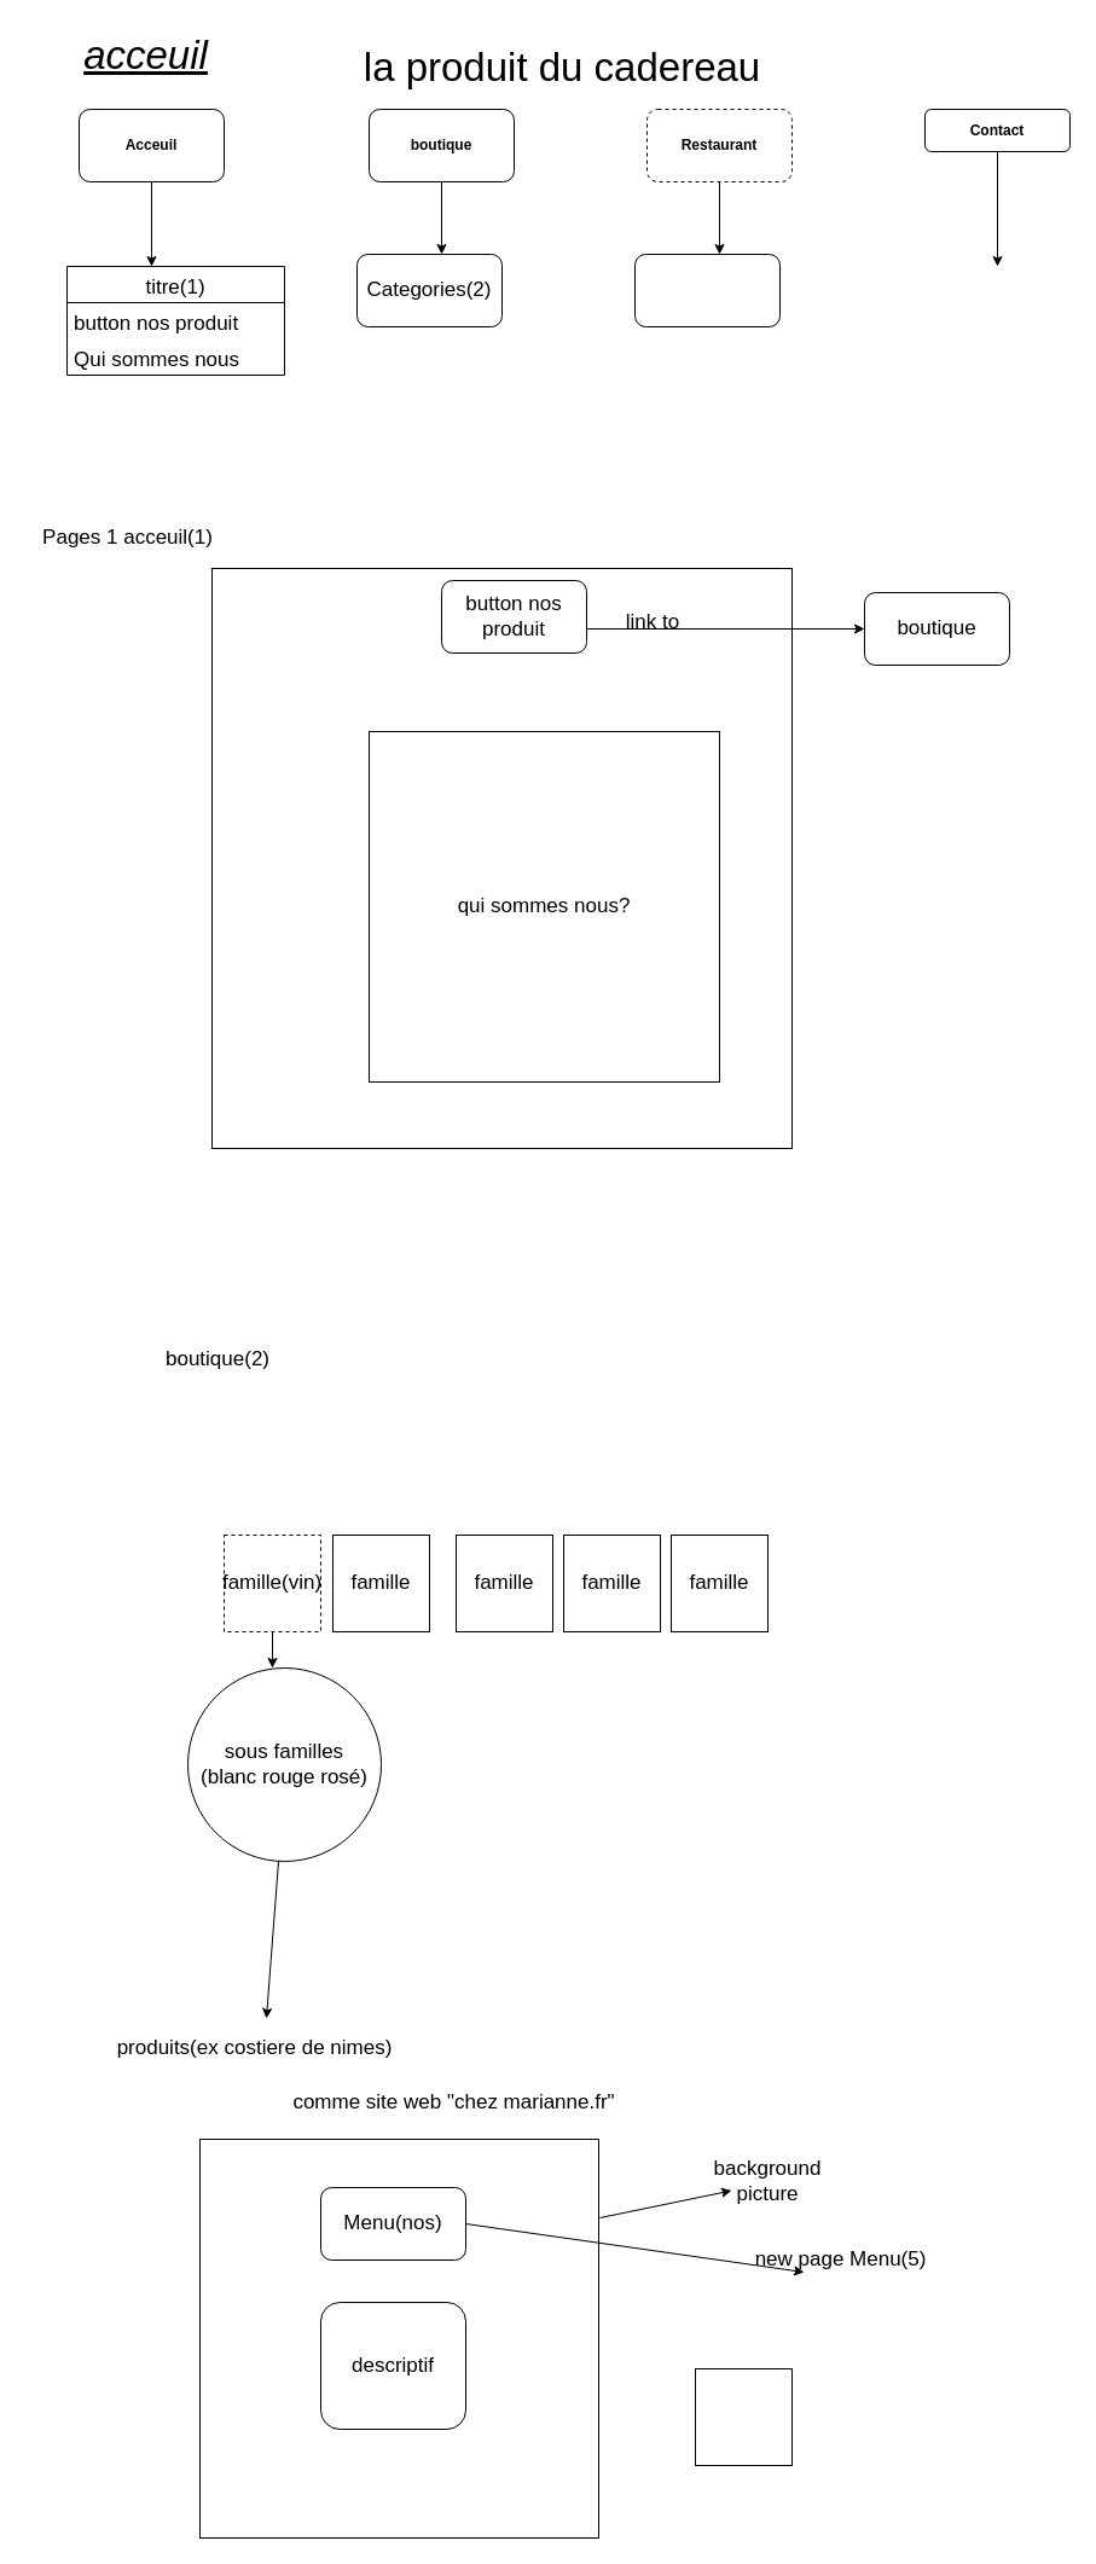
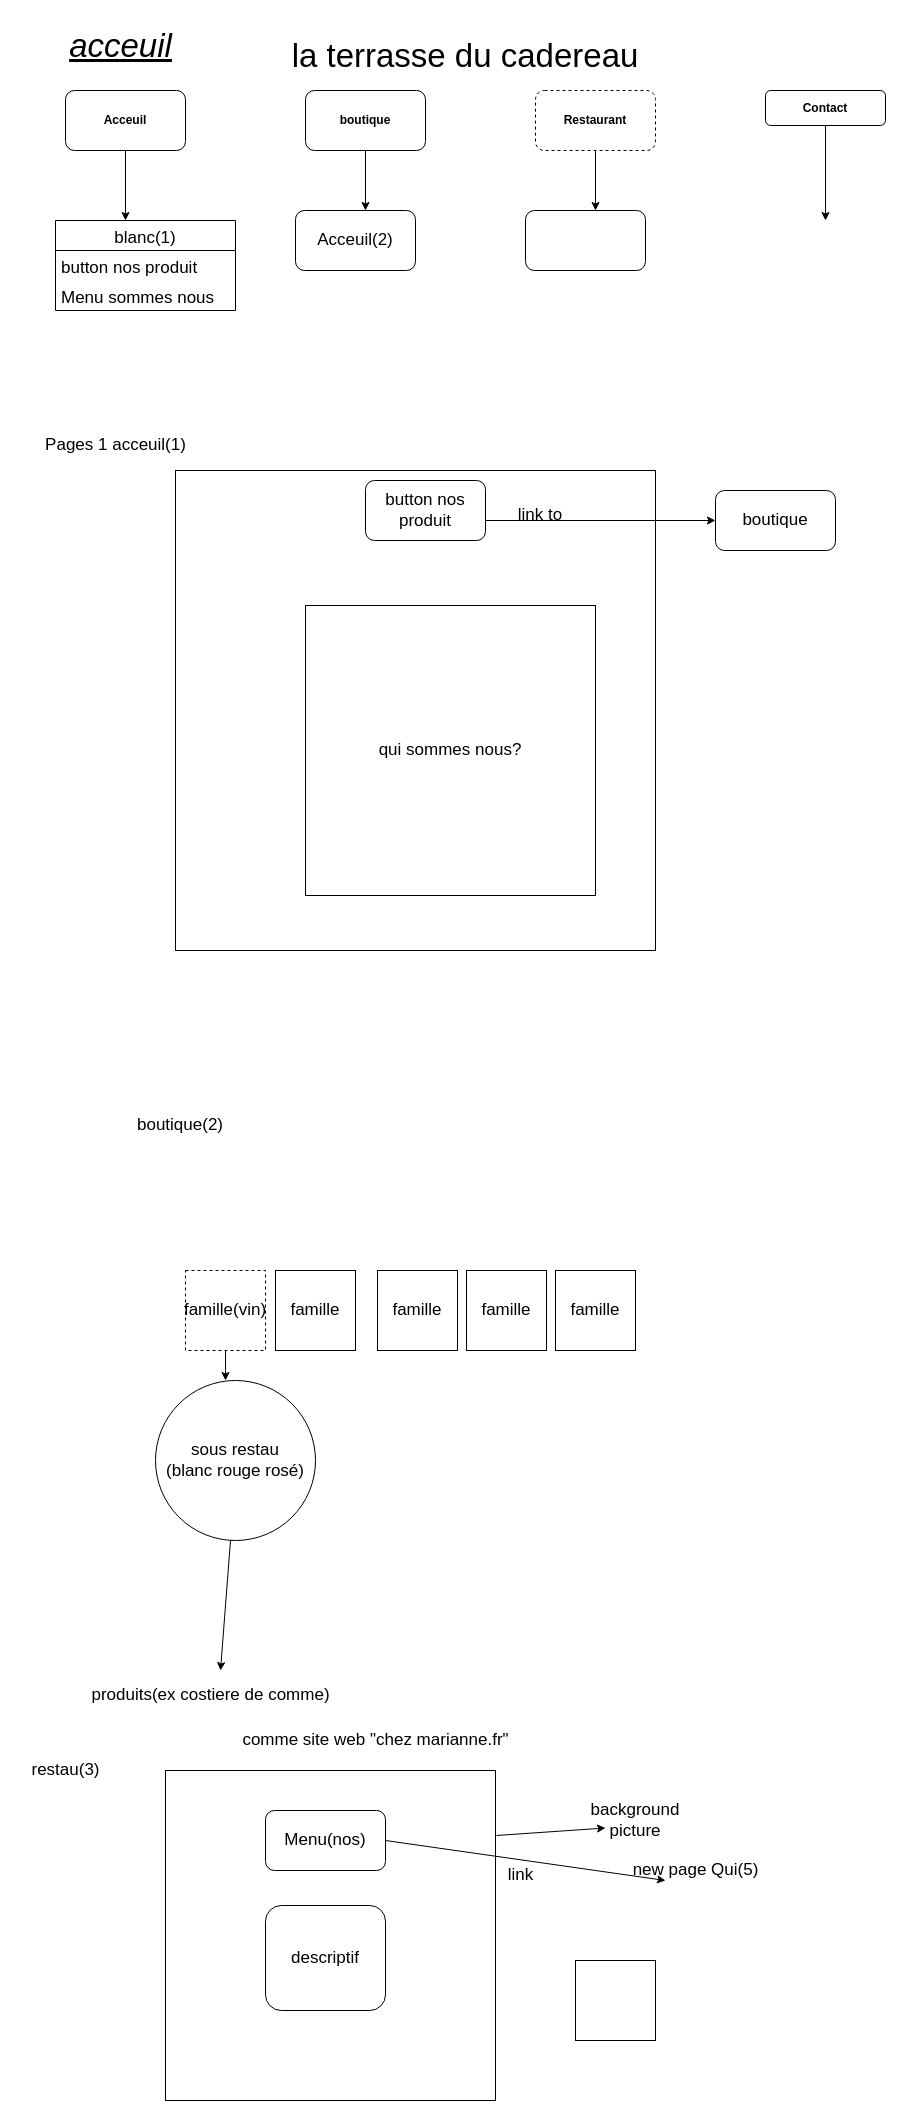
  <mxCell id="0" />
  <mxCell id="1" parent="0" />
  <mxCell id="2" value="Acceuil" style="rounded=1;whiteSpace=wrap;html=1;fontStyle=1" vertex="1" parent="1"><mxGeometry x="65" y="90" width="120" height="60" as="geometry" /></mxCell>
- <mxCell id="3" value="la produit du cadereau" style="text;html=1;strokeColor=none;fillColor=none;align=center;verticalAlign=middle;whiteSpace=wrap;rounded=0;strokeWidth=1;fontSize=33;" vertex="1" parent="1"><mxGeometry x="255" y="20" width="420" height="70" as="geometry" /></mxCell>
+ <mxCell id="3" value="la terrasse du cadereau" style="text;html=1;strokeColor=none;fillColor=none;align=center;verticalAlign=middle;whiteSpace=wrap;rounded=0;strokeWidth=1;fontSize=33;" vertex="1" parent="1"><mxGeometry x="255" y="20" width="420" height="70" as="geometry" /></mxCell>
  <mxCell id="4" value="boutique" style="rounded=1;whiteSpace=wrap;html=1;fontStyle=1" vertex="1" parent="1"><mxGeometry x="305" y="90" width="120" height="60" as="geometry" /></mxCell>
  <mxCell id="5" value="Restaurant" style="rounded=1;whiteSpace=wrap;html=1;fontStyle=1;dashed=1;" vertex="1" parent="1"><mxGeometry x="535" y="90" width="120" height="60" as="geometry" /></mxCell>
  <mxCell id="6" value="Contact" style="rounded=1;whiteSpace=wrap;html=1;fontStyle=1" vertex="1" parent="1"><mxGeometry x="765" y="90" width="120" height="35" as="geometry" /></mxCell>
  <mxCell id="7" value="acceuil" style="text;html=1;align=center;verticalAlign=middle;resizable=0;points=[];autosize=1;strokeColor=none;fillColor=none;fontSize=33;fontStyle=6" vertex="1" parent="1"><mxGeometry y="20" width="130" height="50" as="geometry" x="55" /></mxCell>
  <mxCell id="8" value="" style="endArrow=classic;html=1;rounded=0;fontSize=33;exitX=0.5;exitY=1;exitDx=0;exitDy=0;" edge="1" parent="1" source="2"><mxGeometry width="50" height="50" relative="1" as="geometry"><mxPoint x="95" y="240" as="sourcePoint" /><mxPoint x="125" y="220" as="targetPoint" /></mxGeometry></mxCell>
  <mxCell id="9" value="" style="endArrow=classic;html=1;rounded=0;fontSize=33;exitX=0.5;exitY=1;exitDx=0;exitDy=0;" edge="1" parent="1" source="4"><mxGeometry width="50" height="50" relative="1" as="geometry"><mxPoint x="365" y="240" as="sourcePoint" /><mxPoint x="365" y="210" as="targetPoint" /></mxGeometry></mxCell>
  <mxCell id="10" value="" style="endArrow=classic;html=1;rounded=0;fontSize=33;exitX=0.5;exitY=1;exitDx=0;exitDy=0;" edge="1" parent="1" source="5"><mxGeometry width="50" height="50" relative="1" as="geometry"><mxPoint x="605" y="230" as="sourcePoint" /><mxPoint x="595" y="210" as="targetPoint" /></mxGeometry></mxCell>
  <mxCell id="11" value="" style="endArrow=classic;html=1;rounded=0;fontSize=33;exitX=0.5;exitY=1;exitDx=0;exitDy=0;" edge="1" parent="1" source="6"><mxGeometry width="50" height="50" relative="1" as="geometry"><mxPoint x="825" y="250" as="sourcePoint" /><mxPoint x="825" y="220" as="targetPoint" /></mxGeometry></mxCell>
- <mxCell id="12" value="titre(1)" style="swimlane;fontStyle=0;childLayout=stackLayout;horizontal=1;startSize=30;horizontalStack=0;resizeParent=1;resizeParentMax=0;resizeLast=0;collapsible=1;marginBottom=0;fontSize=17;strokeWidth=1;" vertex="1" parent="1"><mxGeometry y="220" width="180" height="90" as="geometry" x="55" /></mxCell>
+ <mxCell id="12" value="blanc(1)" style="swimlane;fontStyle=0;childLayout=stackLayout;horizontal=1;startSize=30;horizontalStack=0;resizeParent=1;resizeParentMax=0;resizeLast=0;collapsible=1;marginBottom=0;fontSize=17;strokeWidth=1;" vertex="1" parent="1"><mxGeometry y="220" width="180" height="90" as="geometry" x="55" /></mxCell>
  <mxCell id="13" value="button nos produit" style="text;strokeColor=none;fillColor=none;align=left;verticalAlign=middle;spacingLeft=4;spacingRight=4;overflow=hidden;points=[[0,0.5],[1,0.5]];portConstraint=eastwest;rotatable=0;fontSize=17;" vertex="1" parent="12"><mxGeometry y="30" width="180" height="30" as="geometry" /></mxCell>
- <mxCell id="14" value="Qui sommes nous" style="text;strokeColor=none;fillColor=none;align=left;verticalAlign=middle;spacingLeft=4;spacingRight=4;overflow=hidden;points=[[0,0.5],[1,0.5]];portConstraint=eastwest;rotatable=0;fontSize=17;" vertex="1" parent="12"><mxGeometry y="60" width="180" height="30" as="geometry" /></mxCell>
- <mxCell id="15" value="Categories(2)" style="rounded=1;whiteSpace=wrap;html=1;fontSize=17;strokeWidth=1;" vertex="1" parent="1"><mxGeometry x="295" y="210" width="120" height="60" as="geometry" /></mxCell>
+ <mxCell id="14" value="Menu sommes nous" style="text;strokeColor=none;fillColor=none;align=left;verticalAlign=middle;spacingLeft=4;spacingRight=4;overflow=hidden;points=[[0,0.5],[1,0.5]];portConstraint=eastwest;rotatable=0;fontSize=17;" vertex="1" parent="12"><mxGeometry y="60" width="180" height="30" as="geometry" /></mxCell>
+ <mxCell id="15" value="Acceuil(2)" style="rounded=1;whiteSpace=wrap;html=1;fontSize=17;strokeWidth=1;" vertex="1" parent="1"><mxGeometry x="295" y="210" width="120" height="60" as="geometry" /></mxCell>
  <mxCell id="16" value="" style="rounded=1;whiteSpace=wrap;html=1;fontSize=17;strokeWidth=1;" vertex="1" parent="1"><mxGeometry x="525" y="210" width="120" height="60" as="geometry" /></mxCell>
- <mxCell id="17" value="Pages 1 acceuil(1)" style="text;html=1;align=center;verticalAlign=middle;resizable=0;points=[];autosize=1;strokeColor=none;fillColor=none;fontSize=17;" vertex="1" parent="1"><mxGeometry x="25" y="430" width="160" height="30" as="geometry" /></mxCell>
+ <mxCell id="17" value="Pages 1 acceuil(1)" style="text;html=1;align=center;verticalAlign=middle;resizable=0;points=[];autosize=1;strokeColor=none;fillColor=none;fontSize=17;" vertex="1" parent="1"><mxGeometry x="35" y="430" width="160" height="30" as="geometry" /></mxCell>
  <mxCell id="18" value="" style="whiteSpace=wrap;html=1;aspect=fixed;fontSize=17;strokeWidth=1;" vertex="1" parent="1"><mxGeometry x="175" y="470" width="480" height="480" as="geometry" /></mxCell>
  <mxCell id="19" value="button nos produit" style="rounded=1;whiteSpace=wrap;html=1;fontSize=17;strokeWidth=1;" vertex="1" parent="1"><mxGeometry x="365" y="480" width="120" height="60" as="geometry" /></mxCell>
  <mxCell id="20" value="" style="endArrow=classic;html=1;rounded=0;fontSize=17;" edge="1" parent="1"><mxGeometry width="50" height="50" relative="1" as="geometry"><mxPoint x="485" y="520" as="sourcePoint" /><mxPoint x="715" y="520" as="targetPoint" /></mxGeometry></mxCell>
  <mxCell id="21" value="link to" style="text;html=1;strokeColor=none;fillColor=none;align=center;verticalAlign=middle;whiteSpace=wrap;rounded=0;fontSize=17;" vertex="1" parent="1"><mxGeometry x="510" y="500" width="60" height="30" as="geometry" /></mxCell>
  <mxCell id="22" value="boutique" style="rounded=1;whiteSpace=wrap;html=1;fontSize=17;strokeWidth=1;" vertex="1" parent="1"><mxGeometry x="715" y="490" width="120" height="60" as="geometry" /></mxCell>
  <mxCell id="23" value="qui sommes nous?" style="whiteSpace=wrap;html=1;aspect=fixed;fontSize=17;strokeWidth=1;" vertex="1" parent="1"><mxGeometry x="305" y="605" width="290" height="290" as="geometry" /></mxCell>
  <mxCell id="24" value="boutique(2)" style="text;html=1;strokeColor=none;fillColor=none;align=center;verticalAlign=middle;whiteSpace=wrap;rounded=0;fontSize=17;" vertex="1" parent="1"><mxGeometry x="150" y="1110" width="60" height="30" as="geometry" /></mxCell>
  <mxCell id="25" value="famille(vin)" style="whiteSpace=wrap;html=1;aspect=fixed;fontSize=17;strokeWidth=1;dashed=1;" vertex="1" parent="1"><mxGeometry x="185" y="1270" width="80" height="80" as="geometry" /></mxCell>
  <mxCell id="26" value="famille" style="whiteSpace=wrap;html=1;aspect=fixed;fontSize=17;strokeWidth=1;" vertex="1" parent="1"><mxGeometry x="275" y="1270" width="80" height="80" as="geometry" /></mxCell>
  <mxCell id="27" value="famille" style="whiteSpace=wrap;html=1;aspect=fixed;fontSize=17;strokeWidth=1;" vertex="1" parent="1"><mxGeometry x="377" y="1270" width="80" height="80" as="geometry" /></mxCell>
  <mxCell id="28" value="famille" style="whiteSpace=wrap;html=1;aspect=fixed;fontSize=17;strokeWidth=1;" vertex="1" parent="1"><mxGeometry x="466" y="1270" width="80" height="80" as="geometry" /></mxCell>
  <mxCell id="29" value="famille" style="whiteSpace=wrap;html=1;aspect=fixed;fontSize=17;strokeWidth=1;" vertex="1" parent="1"><mxGeometry x="555" y="1270" width="80" height="80" as="geometry" /></mxCell>
  <mxCell id="30" value="" style="endArrow=classic;html=1;rounded=0;fontSize=17;" edge="1" parent="1" source="25"><mxGeometry width="50" height="50" relative="1" as="geometry"><mxPoint x="215" y="1430" as="sourcePoint" /><mxPoint x="225" y="1380" as="targetPoint" /><Array as="points"><mxPoint x="225" y="1370" /></Array></mxGeometry></mxCell>
- <mxCell id="31" value="&lt;div&gt;sous familles&lt;/div&gt;&lt;div&gt;(blanc rouge rosé)&lt;br&gt;&lt;/div&gt;" style="ellipse;whiteSpace=wrap;html=1;aspect=fixed;fontSize=17;strokeWidth=1;" vertex="1" parent="1"><mxGeometry x="155" y="1380" width="160" height="160" as="geometry" /></mxCell>
+ <mxCell id="31" value="&lt;div&gt;sous restau&lt;/div&gt;&lt;div&gt;(blanc rouge rosé)&lt;br&gt;&lt;/div&gt;" style="ellipse;whiteSpace=wrap;html=1;aspect=fixed;fontSize=17;strokeWidth=1;" vertex="1" parent="1"><mxGeometry x="155" y="1380" width="160" height="160" as="geometry" /></mxCell>
  <mxCell id="32" value="" style="endArrow=classic;html=1;rounded=0;fontSize=17;" edge="1" parent="1"><mxGeometry width="50" height="50" relative="1" as="geometry"><mxPoint x="230" y="1540" as="sourcePoint" /><mxPoint x="220" y="1670" as="targetPoint" /></mxGeometry></mxCell>
- <mxCell id="33" value="produits(ex costiere de nimes)" style="text;html=1;align=center;verticalAlign=middle;resizable=0;points=[];autosize=1;strokeColor=none;fillColor=none;fontSize=17;" vertex="1" parent="1"><mxGeometry x="85" y="1680" width="250" height="30" as="geometry" /></mxCell>
+ <mxCell id="33" value="produits(ex costiere de comme)" style="text;html=1;align=center;verticalAlign=middle;resizable=0;points=[];autosize=1;strokeColor=none;fillColor=none;fontSize=17;" vertex="1" parent="1"><mxGeometry x="85" y="1680" width="250" height="30" as="geometry" /></mxCell>
+ <mxCell id="34" value="restau(3)" style="text;html=1;align=center;verticalAlign=middle;resizable=0;points=[];autosize=1;strokeColor=none;fillColor=none;fontSize=17;" vertex="1" parent="1"><mxGeometry x="20" y="1755" width="90" height="30" as="geometry" /></mxCell>
  <mxCell id="35" value="" style="whiteSpace=wrap;html=1;aspect=fixed;fontSize=17;strokeWidth=1;" vertex="1" parent="1"><mxGeometry x="165" y="1770" width="330" height="330" as="geometry" /></mxCell>
- <mxCell id="36" value="background picture" style="text;html=1;strokeColor=none;fillColor=none;align=center;verticalAlign=middle;whiteSpace=wrap;rounded=0;fontSize=17;" vertex="1" parent="1"><mxGeometry x="605" y="1790" width="60" height="30" as="geometry" /></mxCell>
+ <mxCell id="36" value="background picture" style="text;html=1;strokeColor=none;fillColor=none;align=center;verticalAlign=middle;whiteSpace=wrap;rounded=0;fontSize=17;" vertex="1" parent="1"><mxGeometry x="605" y="1805" width="60" height="30" as="geometry" /></mxCell>
  <mxCell id="37" value="" style="endArrow=classic;html=1;rounded=0;fontSize=17;entryX=0;entryY=0.75;entryDx=0;entryDy=0;" edge="1" parent="1" target="36"><mxGeometry width="50" height="50" relative="1" as="geometry"><mxPoint x="496" y="1835" as="sourcePoint" /><mxPoint x="546" y="1785" as="targetPoint" /></mxGeometry></mxCell>
  <mxCell id="38" value="" style="whiteSpace=wrap;html=1;aspect=fixed;fontSize=17;strokeWidth=1;" vertex="1" parent="1"><mxGeometry x="575" y="1960" width="80" height="80" as="geometry" /></mxCell>
  <mxCell id="39" value="comme site web &quot;chez marianne.fr&quot;" style="text;html=1;align=center;verticalAlign=middle;resizable=0;points=[];autosize=1;strokeColor=none;fillColor=none;fontSize=17;" vertex="1" parent="1"><mxGeometry x="230" y="1725" width="290" height="30" as="geometry" /></mxCell>
  <mxCell id="40" value="Menu(nos)" style="rounded=1;whiteSpace=wrap;html=1;fontSize=17;strokeWidth=1;" vertex="1" parent="1"><mxGeometry x="265" y="1810" width="120" height="60" as="geometry" /></mxCell>
  <mxCell id="41" value="descriptif" style="rounded=1;whiteSpace=wrap;html=1;fontSize=17;strokeWidth=1;" vertex="1" parent="1"><mxGeometry x="265" y="1905" width="120" height="105" as="geometry" /></mxCell>
  <mxCell id="42" value="" style="endArrow=classic;html=1;rounded=0;fontSize=17;" edge="1" parent="1"><mxGeometry width="50" height="50" relative="1" as="geometry"><mxPoint x="385" y="1840" as="sourcePoint" /><mxPoint x="665" y="1880" as="targetPoint" /></mxGeometry></mxCell>
- <mxCell id="43" value="new page Menu(5)" style="text;html=1;align=center;verticalAlign=middle;resizable=0;points=[];autosize=1;strokeColor=none;fillColor=none;fontSize=17;" vertex="1" parent="1"><mxGeometry x="615" y="1855" width="160" height="30" as="geometry" /></mxCell>
+ <mxCell id="43" value="new page Qui(5)" style="text;html=1;align=center;verticalAlign=middle;resizable=0;points=[];autosize=1;strokeColor=none;fillColor=none;fontSize=17;" vertex="1" parent="1"><mxGeometry x="615" y="1855" width="160" height="30" as="geometry" /></mxCell>
+ <mxCell id="44" value="link" style="text;html=1;align=center;verticalAlign=middle;resizable=0;points=[];autosize=1;strokeColor=none;fillColor=none;fontSize=17;" vertex="1" parent="1"><mxGeometry x="495" y="1860" width="50" height="30" as="geometry" /></mxCell>
